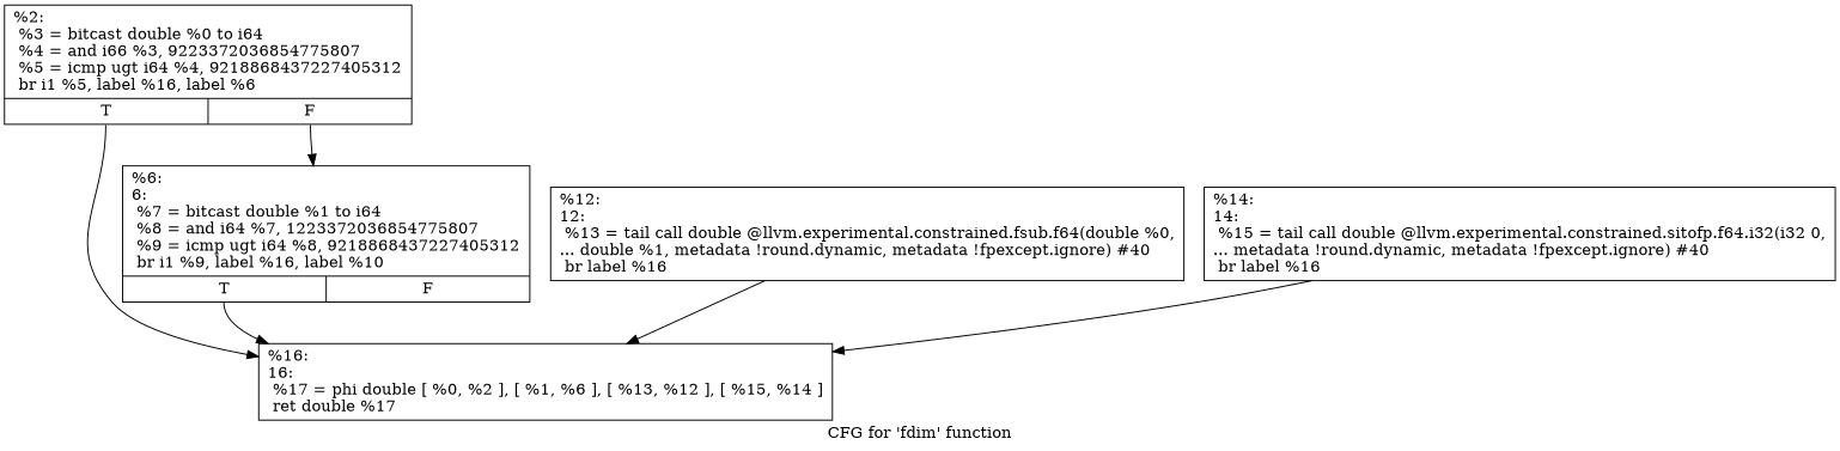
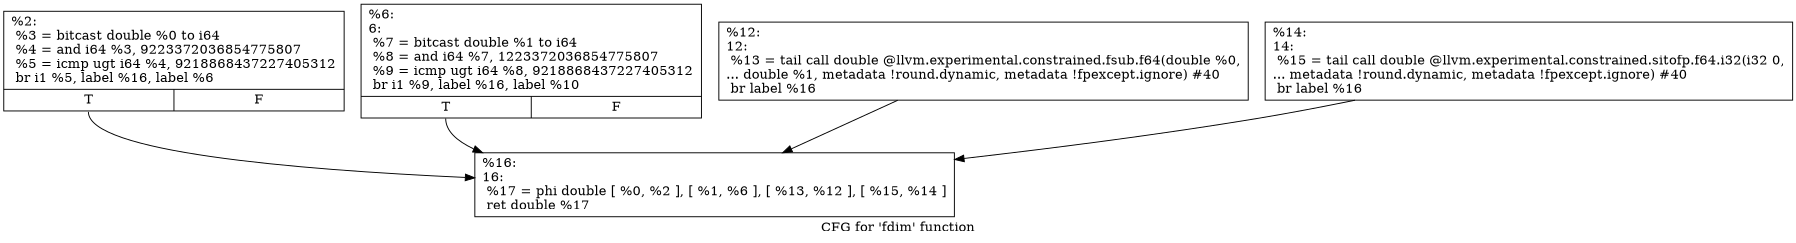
  digraph {
    label="CFG for 'fdim' function"
    node [shape=record]
    edge [tailport=s0]
-   n1 [label="{%2:\l  %3 = bitcast double %0 to i64\l  %4 = and i66 %3, 9223372036854775807\l  %5 = icmp ugt i64 %4, 9218868437227405312\l  br i1 %5, label %16, label %6\l|{<s0>T|<s1>F}}"]
+   n1 [label="{%2:\l  %3 = bitcast double %0 to i64\l  %4 = and i64 %3, 9223372036854775807\l  %5 = icmp ugt i64 %4, 9218868437227405312\l  br i1 %5, label %16, label %6\l|{<s0>T|<s1>F}}"]
    n2 [label="{%16:\l16:                                               \l  %17 = phi double [ %0, %2 ], [ %1, %6 ], [ %13, %12 ], [ %15, %14 ]\l  ret double %17\l}"]
    n3 [label="{%6:\l6:                                                \l  %7 = bitcast double %1 to i64\l  %8 = and i64 %7, 1223372036854775807\l  %9 = icmp ugt i64 %8, 9218868437227405312\l  br i1 %9, label %16, label %10\l|{<s0>T|<s1>F}}"]
    n4 [label="{%12:\l12:                                               \l  %13 = tail call double @llvm.experimental.constrained.fsub.f64(double %0,\l... double %1, metadata !round.dynamic, metadata !fpexcept.ignore) #40\l  br label %16\l}"]
    n5 [label="{%14:\l14:                                               \l  %15 = tail call double @llvm.experimental.constrained.sitofp.f64.i32(i32 0,\l... metadata !round.dynamic, metadata !fpexcept.ignore) #40\l  br label %16\l}"]
    n1 -> n2
-   n1 -> n3 [tailport=s1]
    n3 -> n2
    n4 -> n2
    n5 -> n2
  }
